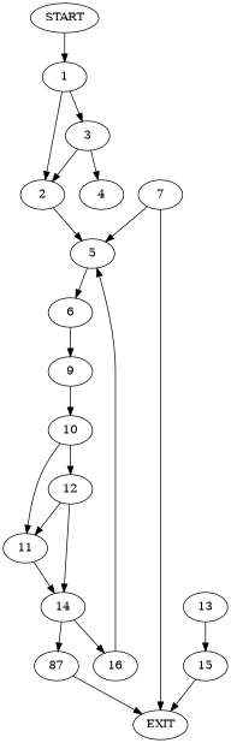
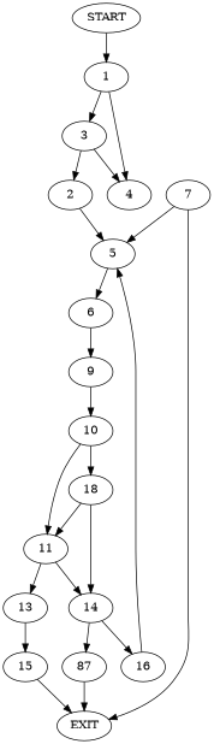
  digraph {
    n1 [label=START]
    1
    2
    3
    n5 [label=EXIT]
    5
    4
    6
    9
    7
    10
    11
-   12
+   12 [label=18]
    13
    14
    15
    16
    n18 [label=87]
    n1 -> 1
-   1 -> 2
+   1 -> 4
    1 -> 3
    2 -> 5
    3 -> 2
    3 -> 4
    5 -> 6
    6 -> 9
    9 -> 10
    7 -> n5
    7 -> 5
    10 -> 11
    10 -> 12
+   11 -> 13
    11 -> 14
    12 -> 11
    12 -> 14
    13 -> 15
    14 -> 16
    14 -> n18
    15 -> n5
    16 -> 5
    n18 -> n5
  }
